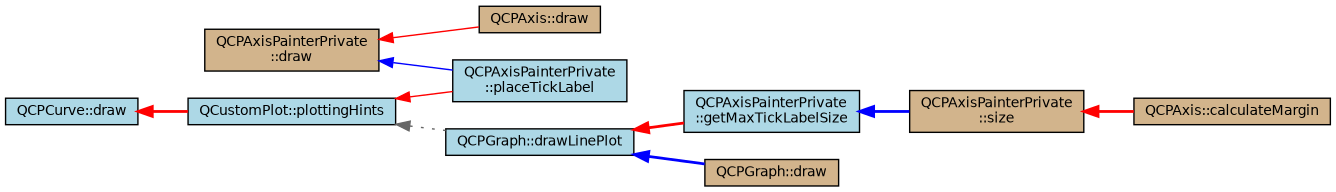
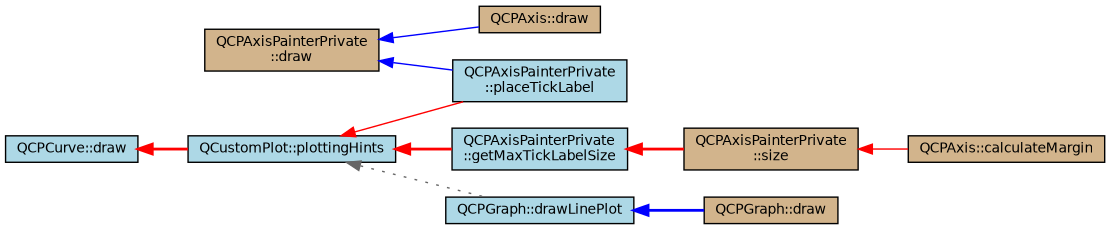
  digraph {
    rankdir=LR
    node [color=black fillcolor=lightblue fontname=Helvetica fontsize=10 shape=record style=filled]
    edge [color=red dir=back fontname=Helvetica fontsize=10 labelfontname=Helvetica labelfontsize=10 style=bold]
    n1 [fontcolor=black height=0.2 label="QCustomPlot::plottingHints" width=0.4]
    n2 [height=0.2 label="QCPAxisPainterPrivate\l::placeTickLabel" width=0.4]
    n3 [height=0.2 label="QCPAxisPainterPrivate\l::getMaxTickLabelSize" width=0.4]
    n4 [height=0.2 label="QCPGraph::drawLinePlot" width=0.4]
    n5 [fillcolor=tan height=0.2 label="QCPAxisPainterPrivate\l::size" width=0.4]
    n6 [fillcolor=tan height=0.2 label="QCPGraph::draw" width=0.4]
    n7 [height=0.2 label="QCPCurve::draw" width=0.4]
    n8 [fillcolor=tan height=0.2 label="QCPAxisPainterPrivate\l::draw" width=0.4]
    n9 [fillcolor=tan height=0.2 label="QCPAxis::draw" width=0.4]
    n10 [fillcolor=tan height=0.2 label="QCPAxis::calculateMargin" width=0.4]
    n1 -> n2 [style=solid]
-   n4 -> n3
+   n1 -> n3
    n1 -> n4 [color=gray40 style=dotted]
-   n3 -> n5 [color=blue]
+   n3 -> n5
    n4 -> n6 [color=blue]
-   n5 -> n10
+   n5 -> n10 [style=solid]
    n7 -> n1
    n8 -> n2 [color=blue style=solid]
-   n8 -> n9 [style=solid]
+   n8 -> n9 [color=blue style=solid]
  }
